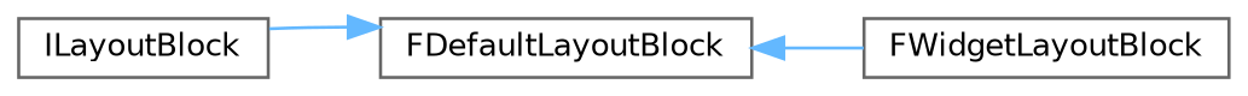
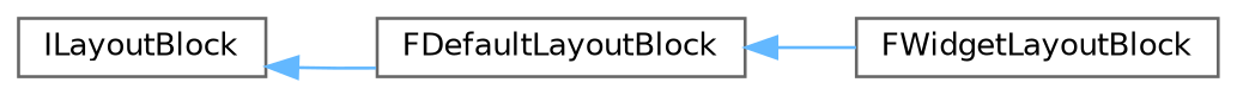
  digraph {
    rankdir=LR
    node [color=grey40 fillcolor=white fontname=Helvetica fontsize=10 shape=box style=filled]
    edge [color=steelblue1 dir=back fontname=Helvetica fontsize=10 labelfontname=Helvetica labelfontsize=10 style=solid]
    n1 [height=0.2 label=ILayoutBlock width=0.4]
    n2 [height=0.2 label=FDefaultLayoutBlock width=0.4]
    n3 [height=0.2 label=FWidgetLayoutBlock width=0.4]
-   n2 -> n1
+   n1 -> n2
    n2 -> n3
  }
